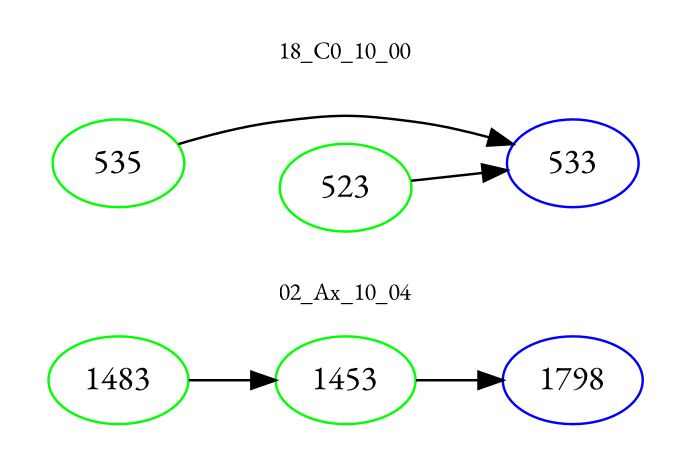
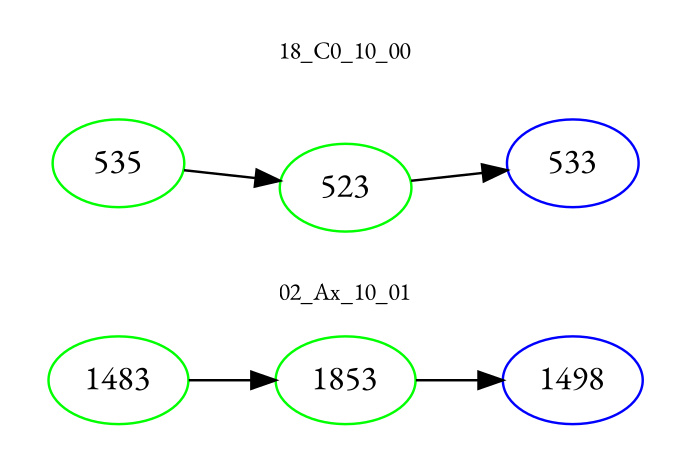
  digraph {
    fontname="EB Garamond"
    rankdir=LR
    node [color=green fontname="EB Garamond"]
    edge [color=black fontname="EB Garamond"]
    n1 [label=1483]
-   n2 [label=1453]
-   n3 [color=blue label=1798]
+   n2 [label=1853]
+   n3 [color=blue label=1498]
    n4 [label=535]
    n5 [label=523]
    n6 [color=blue label=533]
    subgraph cluster_1 {
      color=white
      fontsize=10
-     label="02_Ax_10_04"
+     label="02_Ax_10_01"
      n1
      n2
      n3
    }
    subgraph cluster_2 {
      color=white
      fontsize=10
      label="18_C0_10_00"
      n4
      n5
      n6
    }
    n1 -> n2
    n2 -> n3
-   n4 -> n6
+   n4 -> n5
    n5 -> n6
  }
